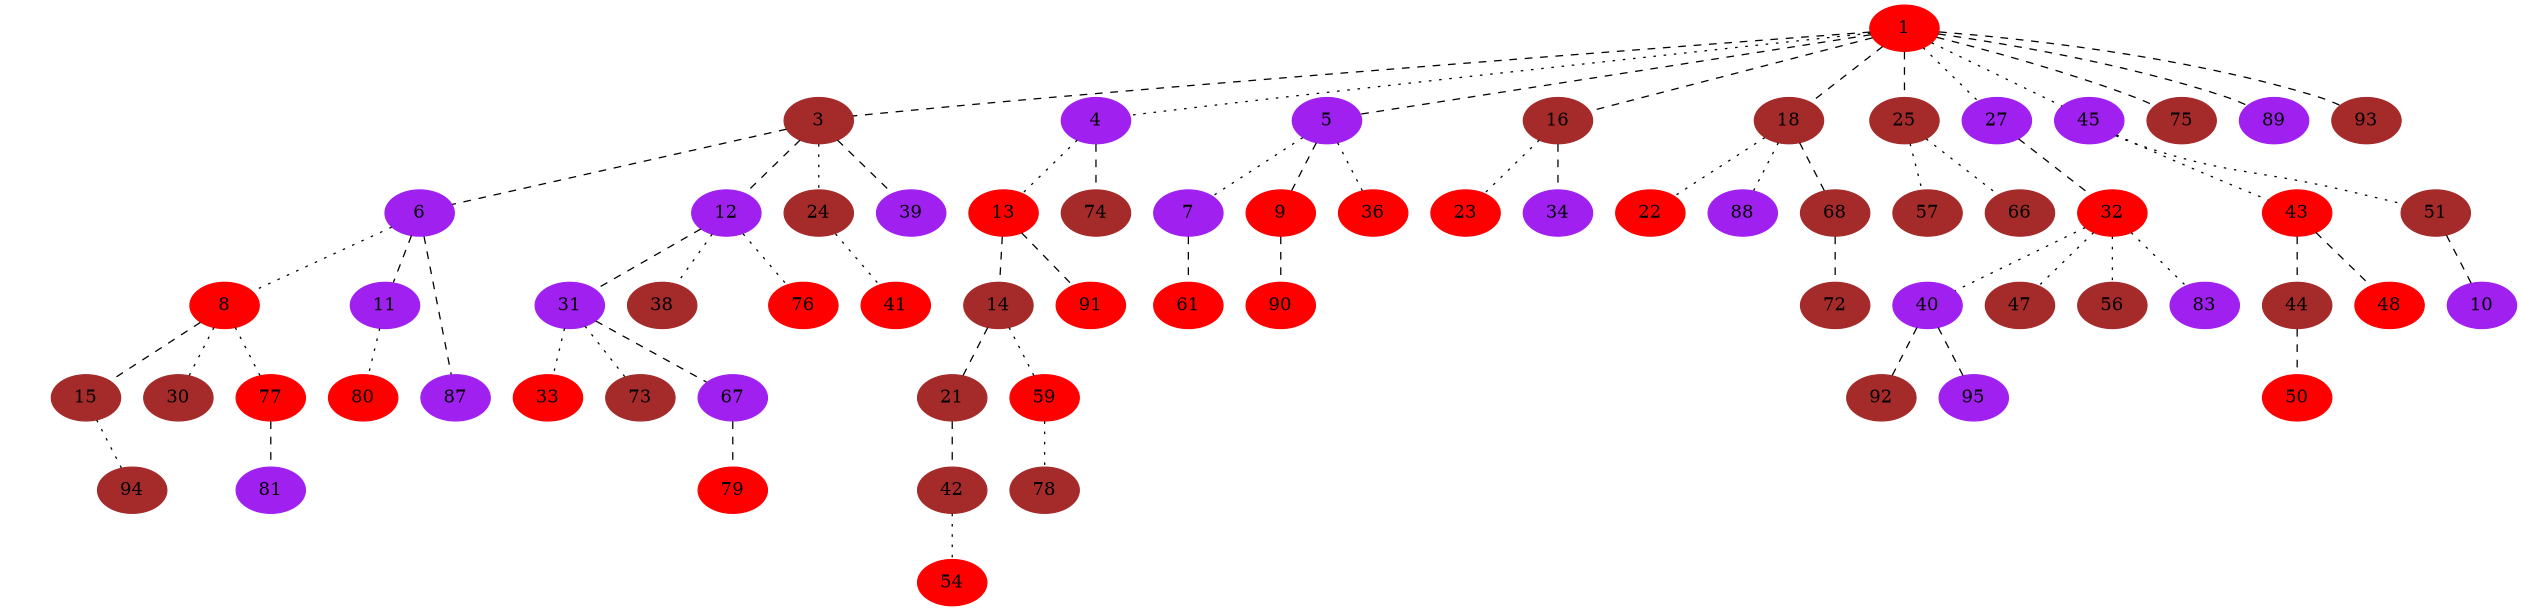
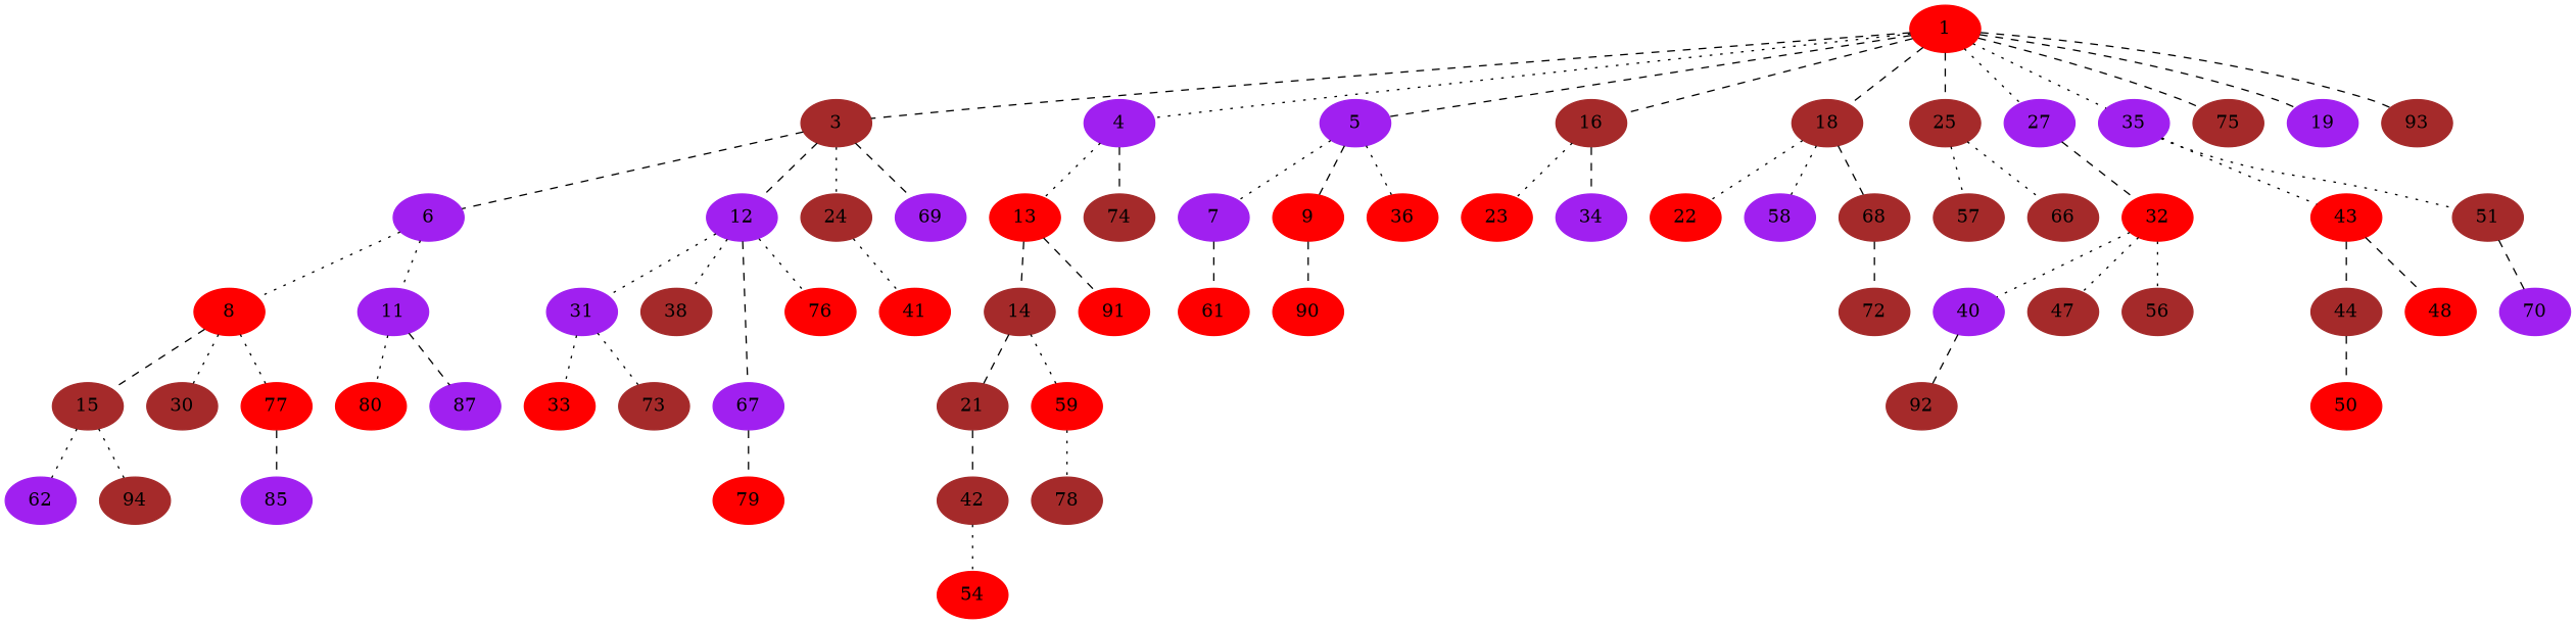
  graph {
    node [color=brown style=filled]
    edge [style=dashed]
    1 [color=red super="+2"]
    3 [super="+10"]
    4 [color=purple]
    5 [color=purple]
    16 [super="+20"]
    18 [super="+29"]
    25 [super="+60+96+52"]
    n8 [color=purple label=27 super="+46"]
-   35 [color=purple label=45]
+   35 [color=purple]
    75
-   89 [color=purple]
+   89 [color=purple label=19]
    93 [super="+101"]
    6 [color=purple]
    12 [color=purple super="+37+17"]
    24
-   69 [color=purple label=39]
+   69 [color=purple]
    13 [color=red]
    74
    7 [color=purple]
    9 [color=red super="+39"]
    36 [color=red super="+65"]
    23 [color=red]
    34 [color=purple]
    22 [color=red]
-   58 [color=purple super="+82+98" label=88]
+   58 [color=purple super="+82+98"]
    68
    57
    66
    32 [color=red]
    43 [color=red super="+45"]
    51 [super="+85"]
    8 [color=red]
    11 [color=purple super="+71"]
    31 [color=purple]
    38
    67 [color=purple]
    76 [color=red]
    41 [color=red]
    14 [super="+49"]
    91 [color=red]
    61 [color=red]
    90 [color=red]
    15
    30
    77 [color=red]
    80 [color=red super="+86"]
    87 [color=purple]
+   62 [color=purple]
    94
-   81 [color=purple]
+   81 [color=purple label=85]
    33 [color=red]
    73
    79 [color=red]
    21
    59 [color=red super="+63"]
    42
    78
    72
    54 [color=red]
    40 [color=purple]
    47
    56
-   83 [color=purple]
    92
-   95 [color=purple]
    44
    48 [color=red]
-   70 [color=purple label=10]
+   70 [color=purple]
    50 [color=red]
    1 -- 3
    1 -- 4 [style=dotted]
    1 -- 5
    1 -- 16
    1 -- 18
    1 -- 25
    1 -- n8 [style=dotted]
    1 -- 35 [style=dotted]
    1 -- 75
    1 -- 89
    1 -- 93
    3 -- 6
    3 -- 12
    3 -- 24 [style=dotted]
    3 -- 69
    4 -- 13 [style=dotted]
    4 -- 74
    5 -- 7 [style=dotted]
    5 -- 9
    5 -- 36 [style=dotted]
    16 -- 23 [style=dotted]
    16 -- 34
    18 -- 22 [style=dotted]
    18 -- 58 [style=dotted]
    18 -- 68
    25 -- 57 [style=dotted]
    25 -- 66 [style=dotted]
    n8 -- 32
    35 -- 43 [style=dotted]
    35 -- 51 [style=dotted]
    6 -- 8 [style=dotted]
-   6 -- 11
-   12 -- 31
+   6 -- 11 [style=dotted]
+   12 -- 31 [style=dotted]
    12 -- 38 [style=dotted]
-   31 -- 67
+   12 -- 67
    12 -- 76 [style=dotted]
    24 -- 41 [style=dotted]
    13 -- 14
    13 -- 91
    7 -- 61
    9 -- 90
    68 -- 72
    32 -- 40 [style=dotted]
    32 -- 47 [style=dotted]
    32 -- 56 [style=dotted]
-   32 -- 83 [style=dotted]
    43 -- 44
    43 -- 48
    51 -- 70
    8 -- 15
    8 -- 30 [style=dotted]
    8 -- 77 [style=dotted]
    11 -- 80 [style=dotted]
-   6 -- 87
+   11 -- 87
    31 -- 33 [style=dotted]
    31 -- 73 [style=dotted]
    67 -- 79
    14 -- 21
    14 -- 59 [style=dotted]
+   15 -- 62 [style=dotted]
    15 -- 94 [style=dotted]
    77 -- 81
    21 -- 42
    59 -- 78 [style=dotted]
    42 -- 54 [style=dotted]
    40 -- 92
-   40 -- 95
    44 -- 50
  }
